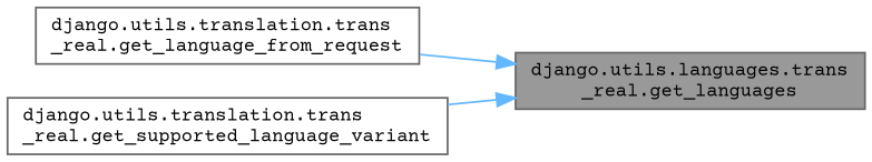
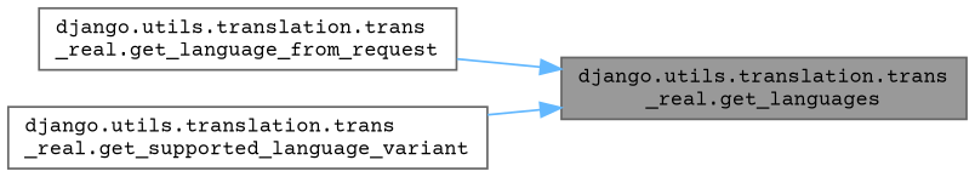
  digraph {
    rankdir=RL
    fontname="Courier Prime"
    node [color=grey40 fillcolor=white fontname="Courier Prime" fontsize=10 shape=box style=filled]
    edge [color=steelblue1 dir=back fontname="Courier Prime" fontsize=10 labelfontname=Helvetica labelfontsize=10 style=solid]
-   n1 [color=gray40 fillcolor=grey60 fontcolor=black height=0.2 label="django.utils.languages.trans\l_real.get_languages" width=0.4]
+   n1 [color=gray40 fillcolor=grey60 fontcolor=black height=0.2 label="django.utils.translation.trans\l_real.get_languages" width=0.4]
    n2 [height=0.2 label="django.utils.translation.trans\l_real.get_language_from_request" width=0.4]
    n3 [height=0.2 label="django.utils.translation.trans\l_real.get_supported_language_variant" width=0.4]
    n1 -> n2
    n1 -> n3
  }
